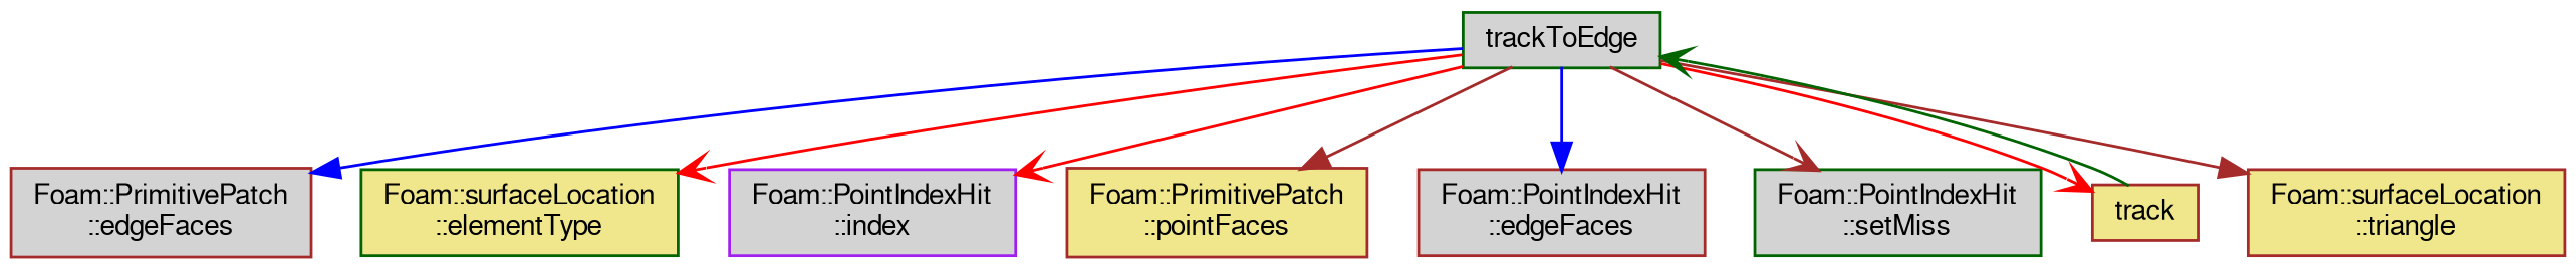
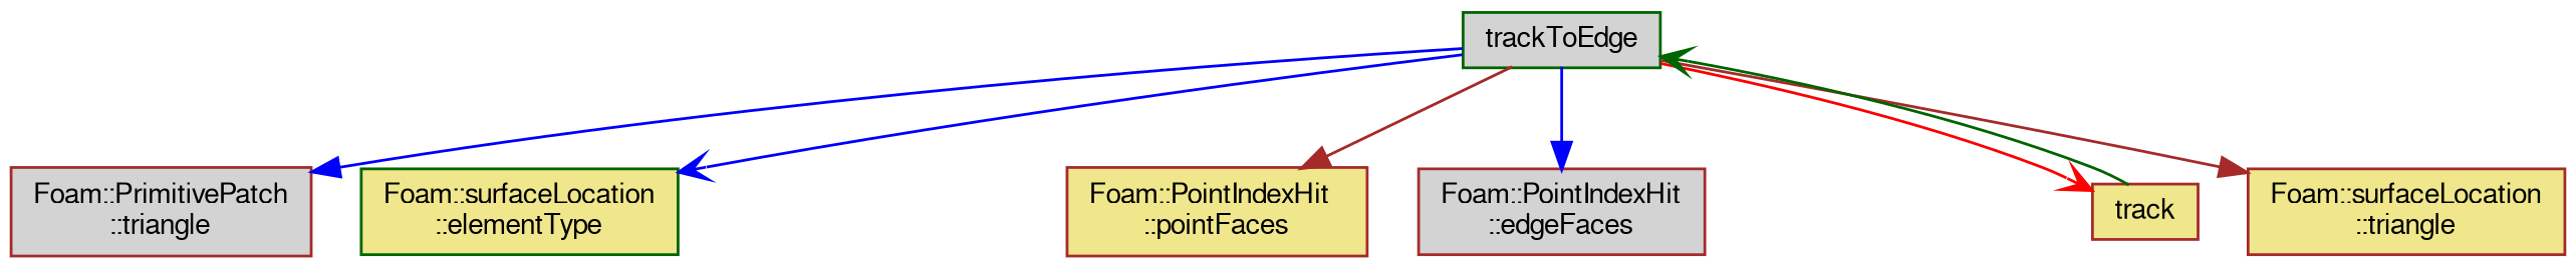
  digraph {
    rankdir=TB
    node [color=brown fillcolor=lightgrey fontname=FreeSans fontsize=10 shape=record style=filled]
    edge [arrowhead=vee color=red fontname=FreeSans fontsize=10 labelfontname=FreeSans labelfontsize=10 style=solid]
    n1 [color=darkgreen fontcolor=black height=0.2 label=trackToEdge width=0.4]
-   n2 [height=0.2 label="Foam::PrimitivePatch\l::edgeFaces" width=0.4]
+   n2 [height=0.2 label="Foam::PrimitivePatch\l::triangle" width=0.4]
    n3 [color=darkgreen fillcolor=khaki height=0.2 label="Foam::surfaceLocation\l::elementType" width=0.4]
-   n4 [color=purple height=0.2 label="Foam::PointIndexHit\l::index" width=0.4]
-   n5 [fillcolor=khaki height=0.2 label="Foam::PrimitivePatch\l::pointFaces" width=0.4]
+   n5 [fillcolor=khaki height=0.2 label="Foam::PointIndexHit\l::pointFaces" width=0.4]
    n6 [height=0.2 label="Foam::PointIndexHit\l::edgeFaces" width=0.4]
-   n7 [color=darkgreen height=0.2 label="Foam::PointIndexHit\l::setMiss" width=0.4]
    n8 [fillcolor=khaki height=0.2 label=track width=0.4]
    n9 [fillcolor=khaki height=0.2 label="Foam::surfaceLocation\l::triangle" width=0.4]
    n1 -> n2 [arrowhead=normal color=blue]
-   n1 -> n3
-   n1 -> n4
+   n1 -> n3 [color=blue]
    n1 -> n5 [arrowhead=normal color=brown]
    n1 -> n6 [arrowhead=normal color=blue]
-   n1 -> n7 [color=brown]
    n1 -> n8
    n1 -> n9 [arrowhead=normal color=brown]
    n8 -> n1 [color=darkgreen]
  }
